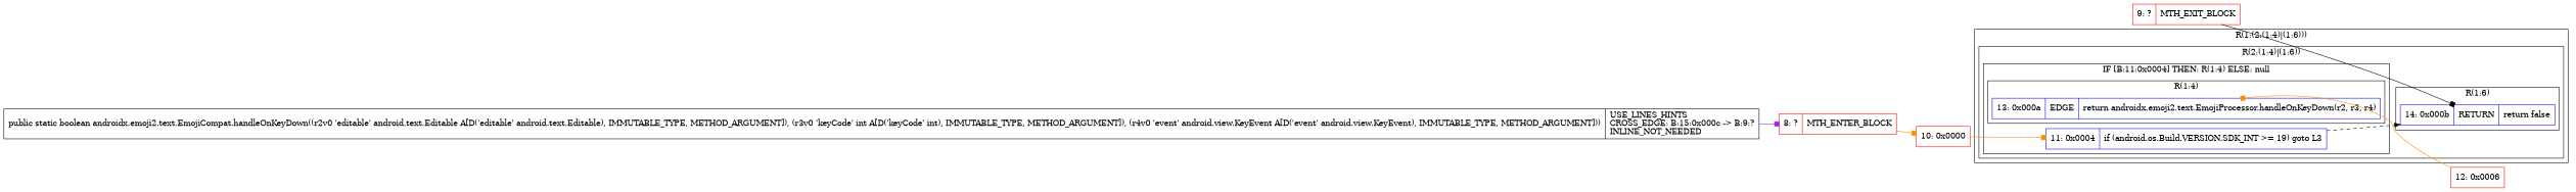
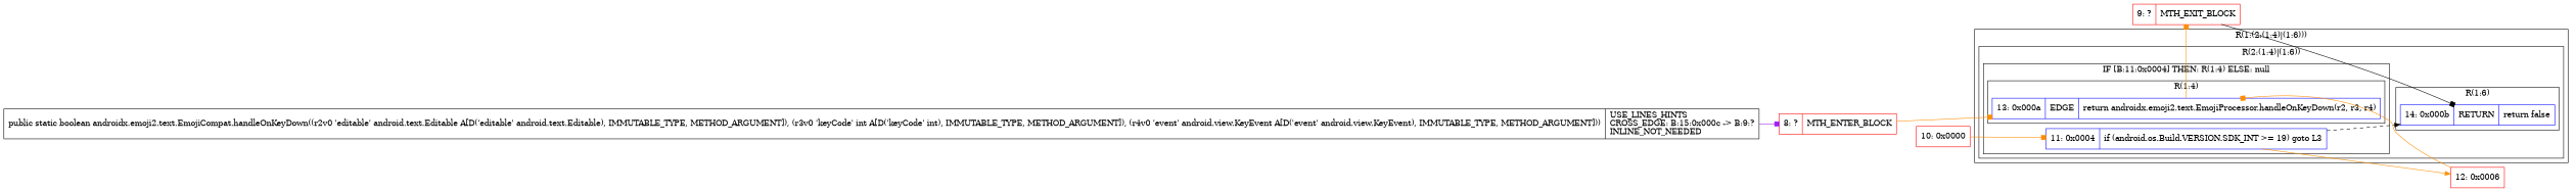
  digraph {
    rankdir=LR
    node [color=red shape=record]
    edge [arrowhead=box color=darkorange]
    n1 [color=blue label="{13\:\ 0x000a|EDGE\l|return androidx.emoji2.text.EmojiProcessor.handleOnKeyDown(r2, r3, r4)\l}"]
    n2 [color=blue label="{11\:\ 0x0004|if (android.os.Build.VERSION.SDK_INT \>= 19) goto L3\l}"]
    n3 [color=blue label="{14\:\ 0x000b|RETURN\l|return false\l}"]
    n4 [label="{9\:\ ?|MTH_EXIT_BLOCK\l}"]
    n5 [label="{12\:\ 0x0006}"]
    n6 [label="{8\:\ ?|MTH_ENTER_BLOCK\l}"]
    n7 [label="{10\:\ 0x0000}"]
    n8 [label="{public static boolean androidx.emoji2.text.EmojiCompat.handleOnKeyDown((r2v0 'editable' android.text.Editable A[D('editable' android.text.Editable), IMMUTABLE_TYPE, METHOD_ARGUMENT]), (r3v0 'keyCode' int A[D('keyCode' int), IMMUTABLE_TYPE, METHOD_ARGUMENT]), (r4v0 'event' android.view.KeyEvent A[D('event' android.view.KeyEvent), IMMUTABLE_TYPE, METHOD_ARGUMENT]))  | USE_LINES_HINTS\lCROSS_EDGE: B:15:0x000c \-\> B:9:?\lINLINE_NOT_NEEDED\l}" color=""]
    subgraph cluster_1 {
      label="R(1:(2:(1:4)|(1:6)))"
      subgraph cluster_2 {
        label="R(2:(1:4)|(1:6))"
        subgraph cluster_3 {
          label="IF [B:11:0x0004] THEN: R(1:4) ELSE: null"
          n2
          subgraph cluster_4 {
            label="R(1:4)"
            n1
          }
        }
        subgraph cluster_5 {
          label="R(1:6)"
          n3
        }
      }
    }
+   n1 -> n4
    n2 -> n3 [arrowhead=normal color=black style=dashed]
+   n2 -> n5 [arrowhead=normal]
    n4 -> n3 [color=black]
    n5 -> n1
-   n6 -> n7
+   n6 -> n1
    n7 -> n2
    n8 -> n6 [color=purple]
  }
